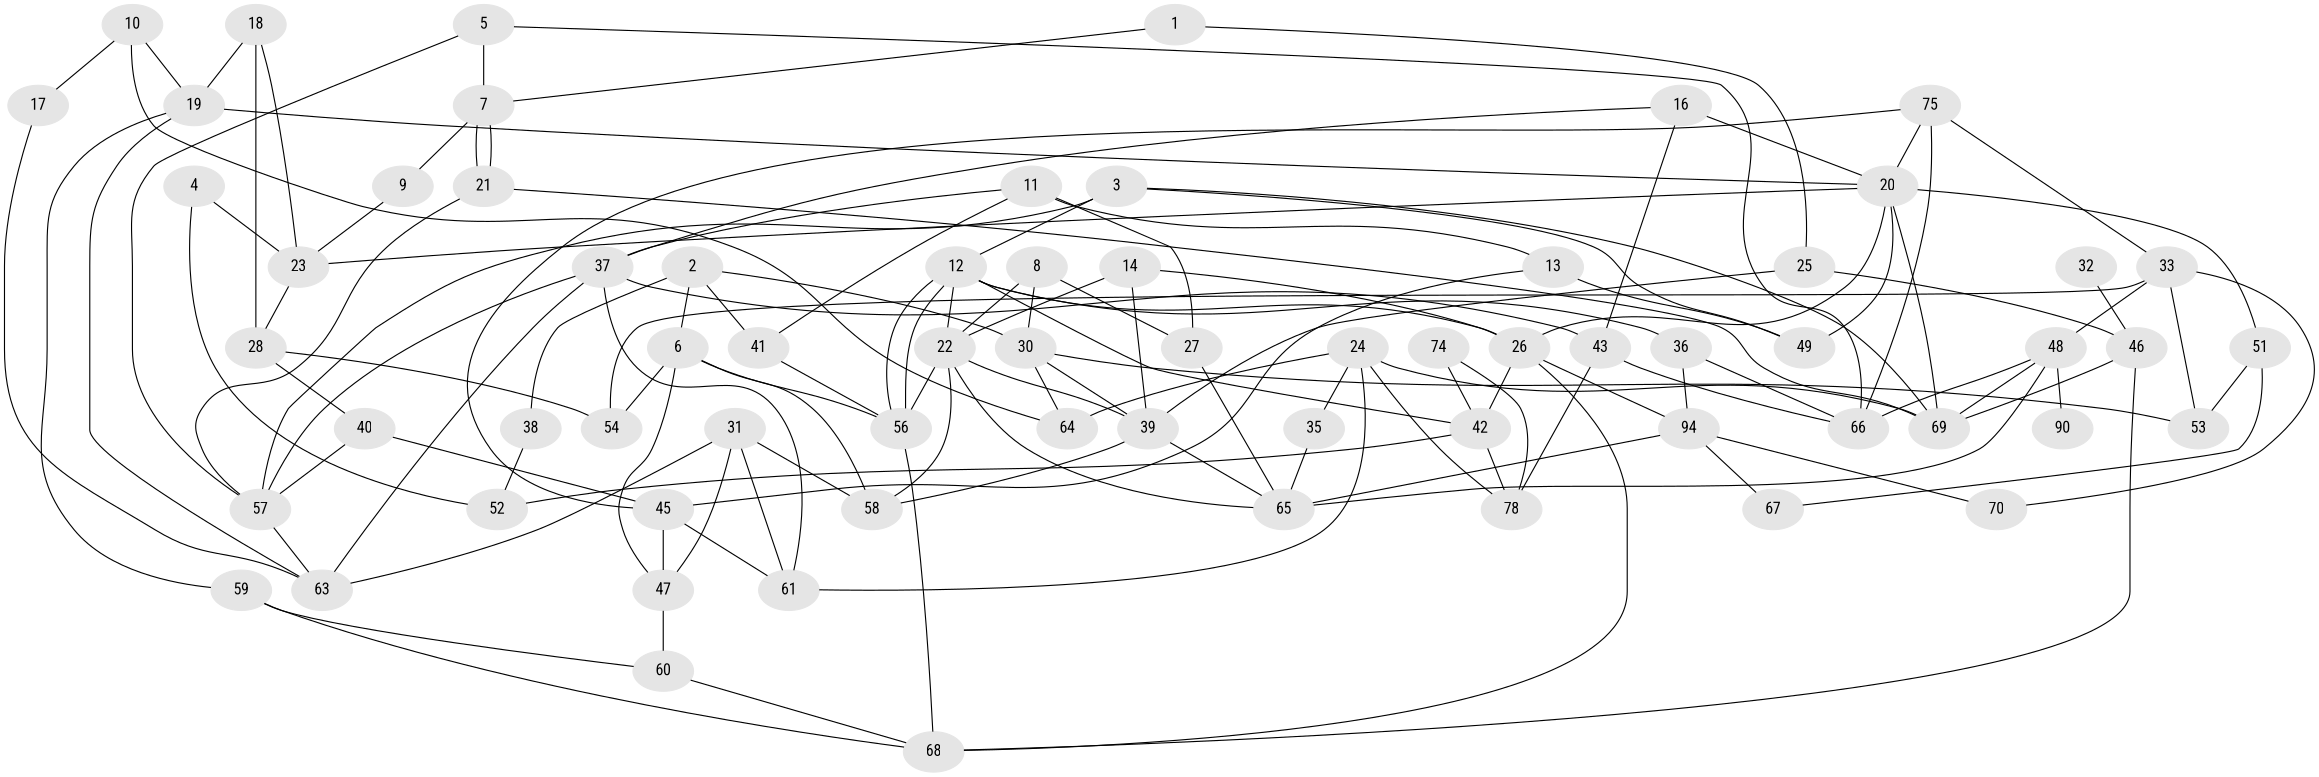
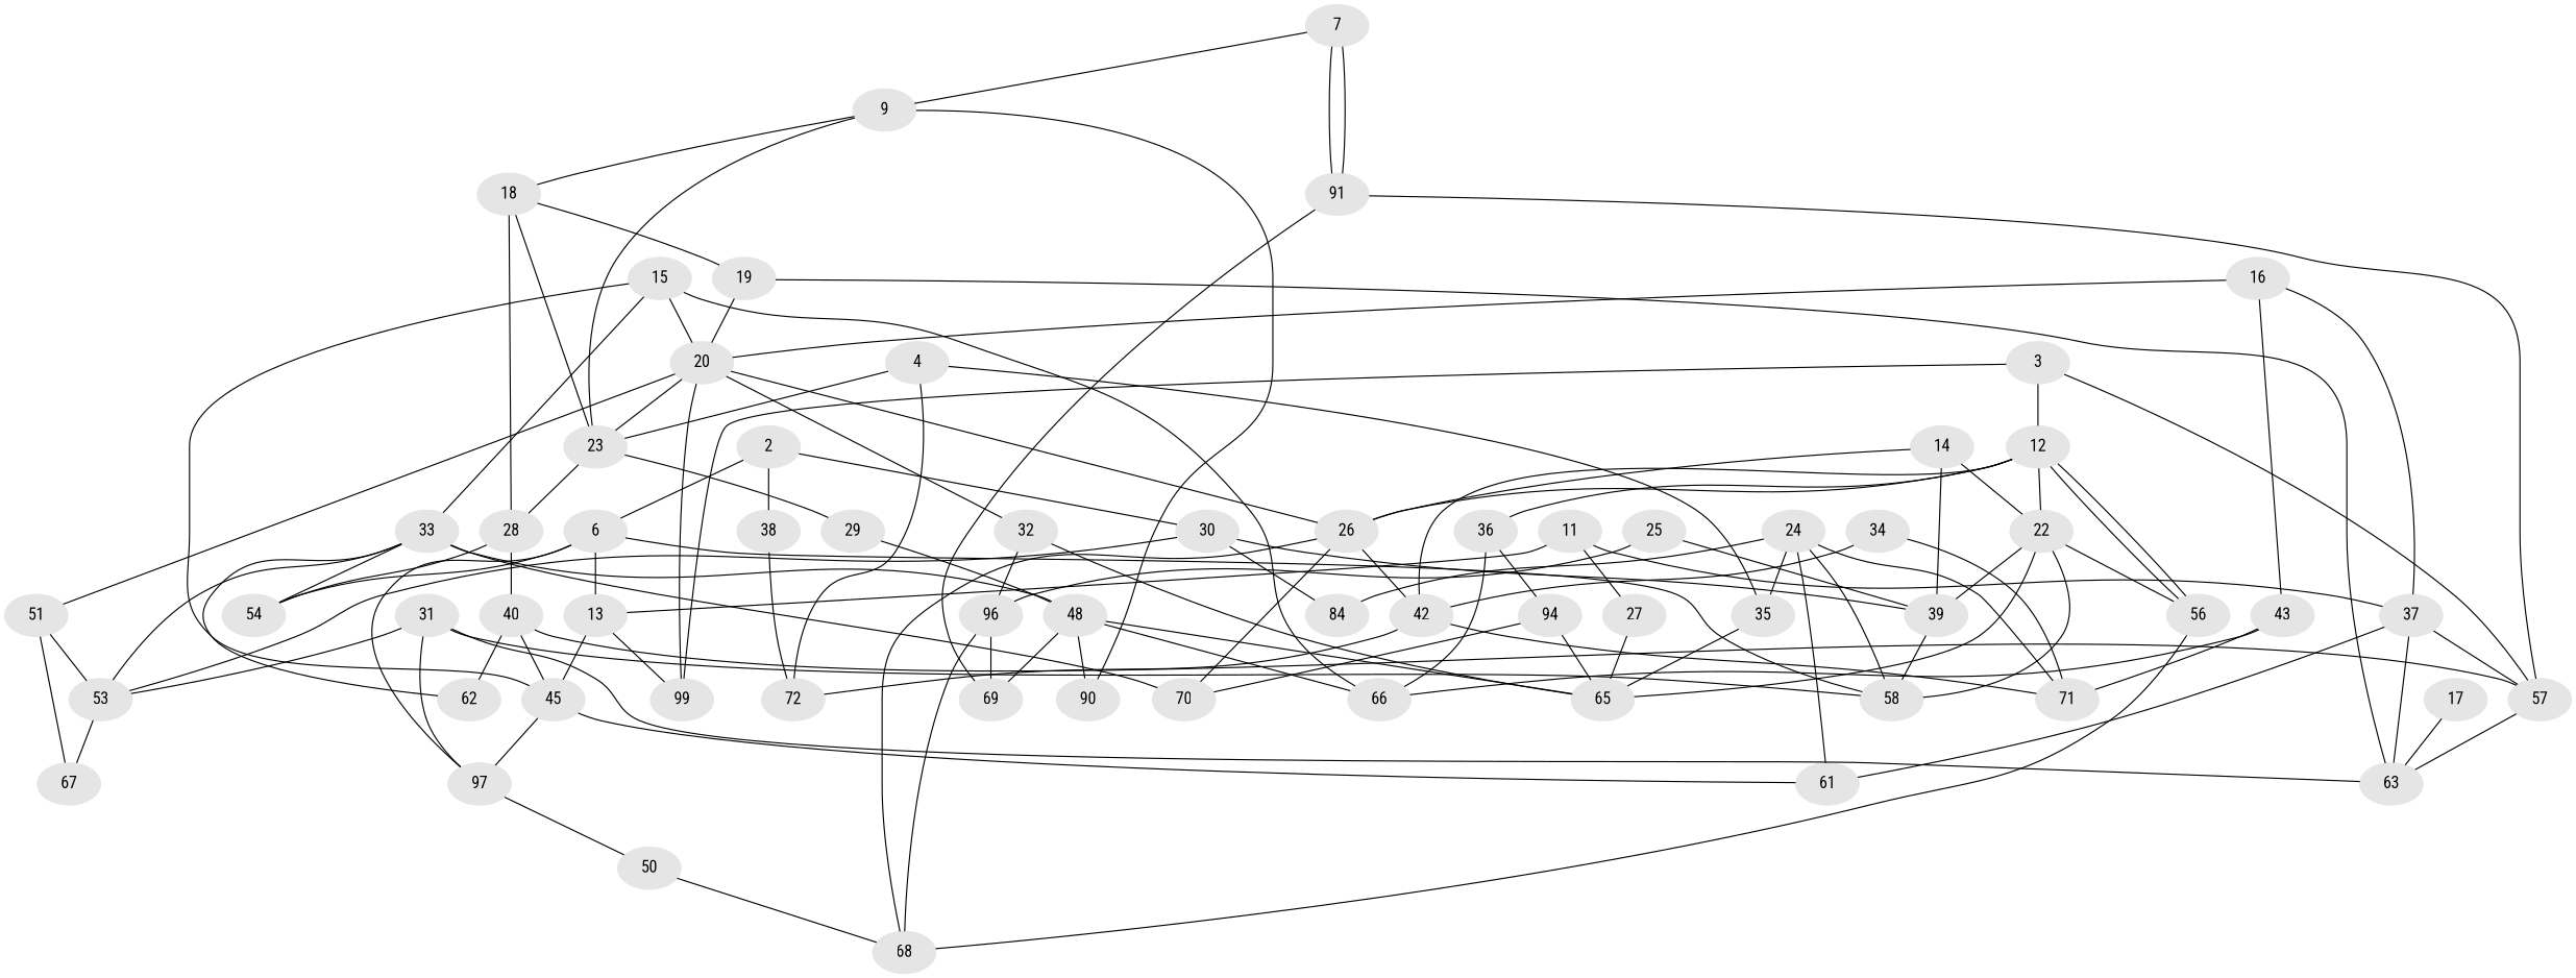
  graph {
    fontname="Roboto Condensed"
    node [color=gray90 fontname="Roboto Condensed" style=filled]
    edge [fontname="Roboto Condensed"]
-   1
    7
    25
    9
-   21
+   21 [label=91]
    39
-   46
+   46 [label=96]
    2
    6
    30
    38
-   41
    13
-   47
+   47 [label=97]
    54
    58
-   64
+   64 [label=84]
    53
-   52
+   52 [label=72]
    56
    3
    12
-   49
+   49 [label=99]
    57
    69
    22
    26
    36
    42
    63
    4
    23
    35
    28
+   29
    65
-   5
    66
    45
-   60
+   60 [label=50]
    18
    n42 [label=90]
-   8
    27
    19
-   10
    17
    20
-   59
    11
    37
    43
    61
    n54 [label=94]
    68
-   71 [label=78]
+   71
    14
-   15 [label=75]
+   15
    33
    32
    51
    48
+   62
    70
    16
    40
    67
    24
    31
-   34 [label=74]
-   1 -- 7
-   1 -- 25
+   34
    7 -- 9
    7 -- 21
    7 -- 21
    25 -- 39
    25 -- 46
    9 -- 23
+   9 -- 18
+   9 -- n42
    21 -- 57
    21 -- 69
    39 -- 58
    46 -- 69
    46 -- 68
    2 -- 6
    2 -- 30
    2 -- 38
-   2 -- 41
-   6 -- 56
+   6 -- 13
    6 -- 47
    6 -- 54
    6 -- 58
    30 -- 39
    30 -- 64
    30 -- 53
    38 -- 52
-   41 -- 56
    13 -- 49
    13 -- 45
    47 -- 60
-   n54 -- 67
+   53 -- 67
    56 -- 68
    3 -- 12
    3 -- 49
    3 -- 57
-   3 -- 69
    12 -- 56
    12 -- 56
    12 -- 22
    12 -- 26
    12 -- 36
    12 -- 42
    57 -- 63
    22 -- 39
    22 -- 58
    22 -- 56
    22 -- 65
    26 -- 42
-   26 -- n54
+   26 -- 70
    26 -- 68
    36 -- 66
    36 -- n54
    42 -- 52
    42 -- 71
    4 -- 52
    4 -- 23
+   4 -- 35
    23 -- 28
+   23 -- 29
    35 -- 65
    28 -- 54
    28 -- 40
-   5 -- 7
-   5 -- 57
-   5 -- 66
+   29 -- 48
    45 -- 47
    45 -- 61
    60 -- 68
    18 -- 23
    18 -- 28
    18 -- 19
-   8 -- 30
-   8 -- 22
-   8 -- 27
    27 -- 65
    19 -- 63
    19 -- 20
-   19 -- 59
-   10 -- 64
-   10 -- 19
-   10 -- 17
    17 -- 63
    20 -- 49
    20 -- 26
    20 -- 23
-   20 -- 69
+   20 -- 32
    20 -- 51
-   59 -- 60
-   59 -- 68
-   11 -- 41
    11 -- 13
    11 -- 27
    11 -- 37
    37 -- 57
    37 -- 63
-   37 -- 43
    37 -- 61
    43 -- 66
    43 -- 71
    n54 -- 65
    n54 -- 70
    14 -- 39
    14 -- 22
    14 -- 26
    15 -- 66
    15 -- 45
    15 -- 20
    15 -- 33
    33 -- 54
    33 -- 53
    33 -- 48
+   33 -- 62
    33 -- 70
    32 -- 46
-   39 -- 65
+   32 -- 65
    51 -- 53
    51 -- 67
    48 -- 69
    48 -- 65
    48 -- 66
    48 -- n42
    16 -- 20
    16 -- 37
    16 -- 43
    40 -- 57
    40 -- 45
-   24 -- 69
+   40 -- 62
+   24 -- 58
    24 -- 64
    24 -- 35
    24 -- 61
    24 -- 71
    31 -- 47
    31 -- 58
    31 -- 63
-   31 -- 61
+   31 -- 53
    34 -- 42
    34 -- 71
  }
